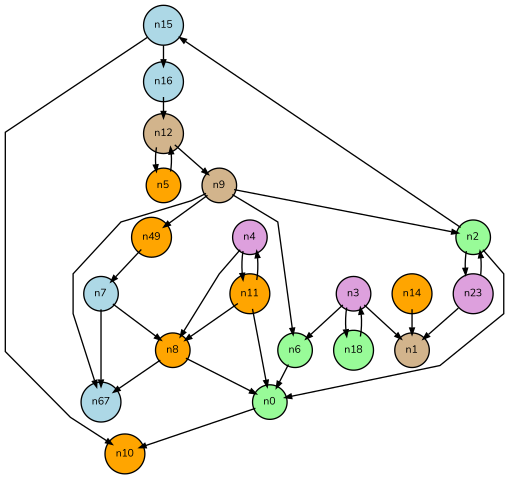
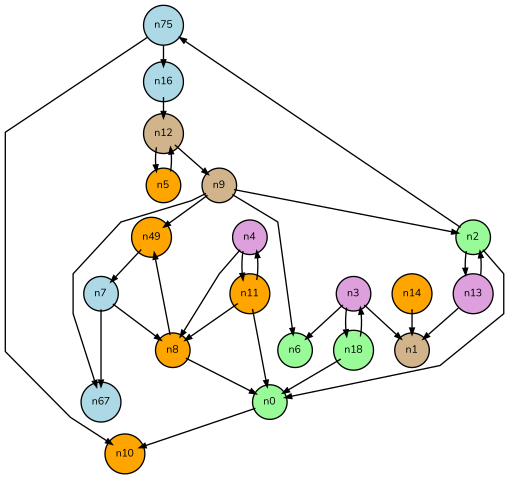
  digraph {
    fontname=Nunito
    fontsize=8
    nodesep=0.22
    nodesize=0.16
    ranksep=0.22
    splines=polyline
    node [fillcolor=orange fixedsize=shape fontname=Nunito fontsize=8 shape=circle style=filled]
    edge [arrowsize=0.5 fontname=Nunito]
    n0 [fillcolor=palegreen width=0.32]
    n10 [width=0.32]
    n8 [width=0.32]
    n17 [fillcolor=lightblue label=n67 width=0.32]
    n2 [fillcolor=palegreen width=0.32]
-   n15 [fillcolor=lightblue width=0.32]
-   n13 [fillcolor=plum width=0.32 label=n23]
+   n15 [fillcolor=lightblue width=0.32 label=n75]
+   n13 [fillcolor=plum width=0.32]
    n16 [fillcolor=lightblue width=0.32]
    n1 [fillcolor=tan width=0.32]
    n12 [fillcolor=tan width=0.32]
    n6 [fillcolor=palegreen width=0.32]
    n9 [fillcolor=tan width=0.32]
    n5 [width=0.32]
    n3 [fillcolor=plum width=0.32]
    n18 [fillcolor=palegreen width=0.32]
    n4 [fillcolor=plum width=0.32]
    n11 [width=0.32]
    n7 [fillcolor=lightblue width=0.32]
    n19 [label=n49 width=0.32]
    n14 [width=0.32]
    n0 -> n10
    n8 -> n0
-   n8 -> n17
+   n8 -> n19
    n2 -> n0
    n2 -> n15
    n2 -> n13
    n15 -> n10
    n15 -> n16
    n13 -> n2
    n13 -> n1
    n16 -> n12
    n12 -> n9
    n12 -> n5
-   n6 -> n0
+   n18 -> n0
    n9 -> n17
    n9 -> n2
    n9 -> n6
    n9 -> n19
    n5 -> n12
    n3 -> n1
    n3 -> n6
    n3 -> n18
    n18 -> n3
    n4 -> n8
    n4 -> n11
    n11 -> n0
    n11 -> n8
    n11 -> n4
    n7 -> n8
    n7 -> n17
    n19 -> n7
    n14 -> n1
  }
